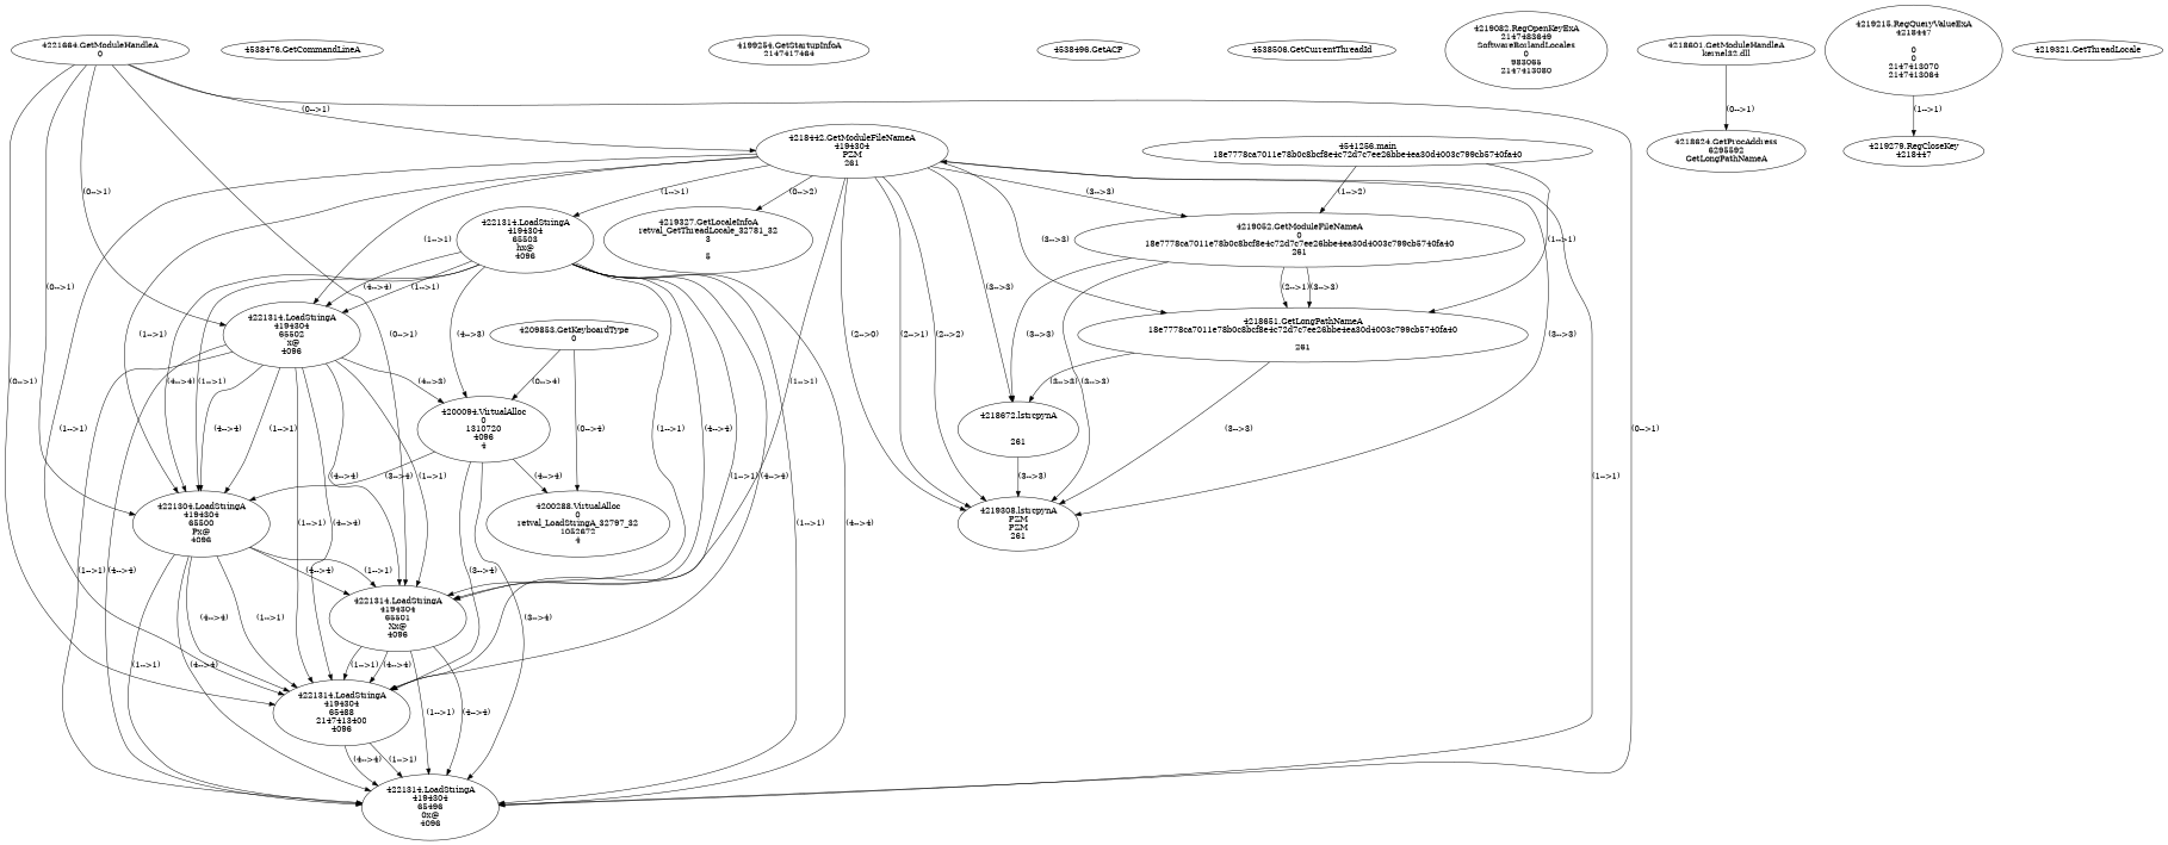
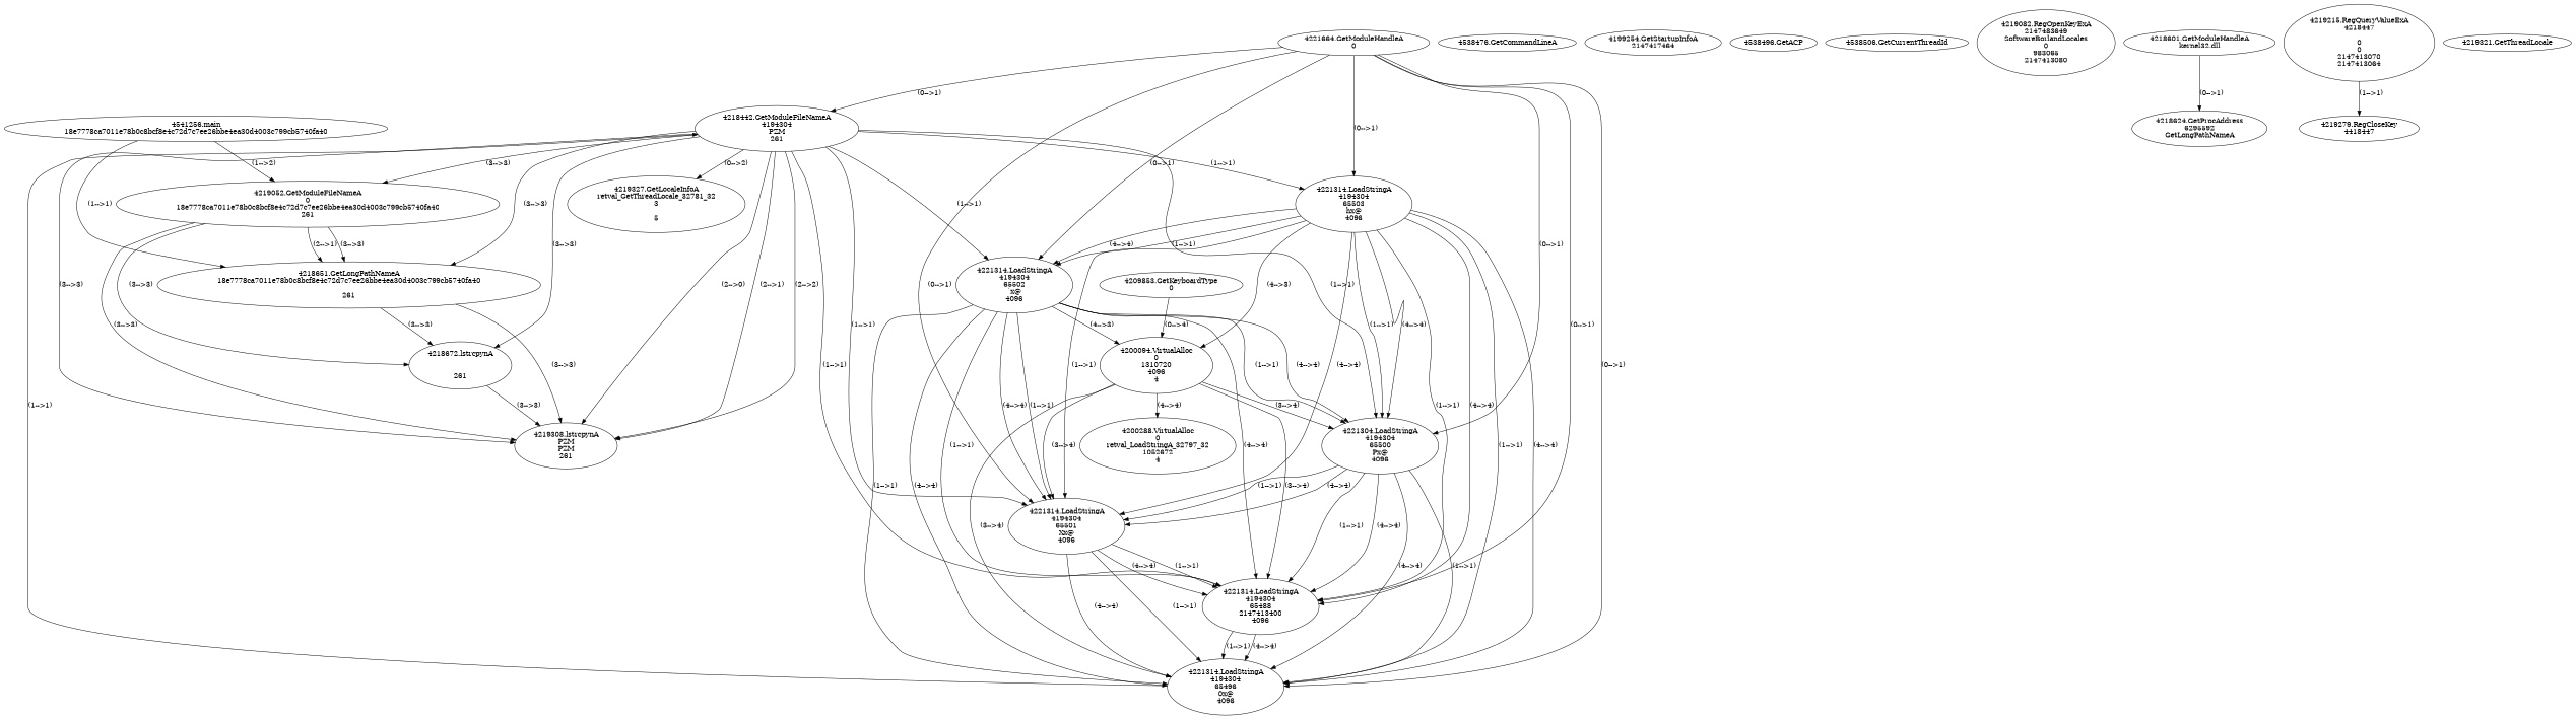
  digraph {
    n1 [label="4541256.main\n18e7778ca7011e78b0c8bcf8e4c72d7c7ee26bbe4ea30d4003c799cb5740fa40"]
    n2 [label="4219052.GetModuleFileNameA\n0\n18e7778ca7011e78b0c8bcf8e4c72d7c7ee26bbe4ea30d4003c799cb5740fa40\n261"]
    n3 [label="4218651.GetLongPathNameA\n18e7778ca7011e78b0c8bcf8e4c72d7c7ee26bbe4ea30d4003c799cb5740fa40\n\n261"]
    n4 [label="4218672.lstrcpynA\n\n\n261"]
    n5 [label="4219308.lstrcpynA\nPZM\nPZM\n261"]
    n6 [label="4221664.GetModuleHandleA\n0"]
    n7 [label="4218442.GetModuleFileNameA\n4194304\nPZM\n261"]
    n8 [label="4221314.LoadStringA\n4194304\n65503\nhx@\n4096"]
    n9 [label="4221314.LoadStringA\n4194304\n65502\n`x@\n4096"]
    n10 [label="4221304.LoadStringA\n4194304\n65500\nPx@\n4096"]
    n11 [label="4221314.LoadStringA\n4194304\n65501\nXx@\n4096"]
    n12 [label="4221314.LoadStringA\n4194304\n65488\n2147413400\n4096"]
    n13 [label="4221314.LoadStringA\n4194304\n65496\n0x@\n4096"]
    n14 [label="4219327.GetLocaleInfoA\nretval_GetThreadLocale_32781_32\n3\n\n5"]
    n15 [label="4200094.VirtualAlloc\n0\n1310720\n4096\n4"]
    n16 [label="4209853.GetKeyboardType\n0"]
    n17 [label="4200288.VirtualAlloc\n0\nretval_LoadStringA_32797_32\n1052672\n4"]
    n18 [label="4538476.GetCommandLineA\n"]
    n19 [label="4199254.GetStartupInfoA\n2147417464"]
    n20 [label="4538496.GetACP\n"]
    n21 [label="4538506.GetCurrentThreadId\n"]
    n22 [label="4219082.RegOpenKeyExA\n2147483649\nSoftware\Borland\Locales\n0\n983065\n2147413080"]
    n23 [label="4218601.GetModuleHandleA\nkernel32.dll"]
    n24 [label="4218624.GetProcAddress\n6295592\nGetLongPathNameA"]
    n25 [label="4219215.RegQueryValueExA\n4218447\n\n0\n0\n2147413070\n2147413064"]
-   n26 [label="4219279.RegCloseKey\n4218447"]
+   n26 [label="4219279.RegCloseKey\n4418447"]
    n27 [label="4219321.GetThreadLocale\n"]
    n1 -> n2 [label="(1-->2)"]
    n1 -> n3 [label="(1-->1)"]
    n2 -> n3 [label="(2-->1)"]
    n2 -> n3 [label="(3-->3)"]
    n2 -> n4 [label="(3-->3)"]
    n2 -> n5 [label="(3-->3)"]
    n3 -> n4 [label="(3-->3)"]
    n3 -> n5 [label="(3-->3)"]
    n4 -> n5 [label="(3-->3)"]
    n6 -> n7 [label="(0-->1)"]
+   n6 -> n8 [label="(0-->1)"]
    n6 -> n9 [label="(0-->1)"]
    n6 -> n10 [label="(0-->1)"]
    n6 -> n11 [label="(0-->1)"]
    n6 -> n12 [label="(0-->1)"]
    n6 -> n13 [label="(0-->1)"]
    n7 -> n2 [label="(3-->3)"]
    n7 -> n3 [label="(3-->3)"]
    n7 -> n4 [label="(3-->3)"]
    n7 -> n5 [label="(2-->1)"]
    n7 -> n5 [label="(2-->2)"]
    n7 -> n5 [label="(3-->3)"]
    n7 -> n5 [label="(2-->0)"]
    n7 -> n8 [label="(1-->1)"]
    n7 -> n9 [label="(1-->1)"]
    n7 -> n10 [label="(1-->1)"]
    n7 -> n11 [label="(1-->1)"]
    n7 -> n12 [label="(1-->1)"]
    n7 -> n14 [label="(0-->2)"]
    n8 -> n9 [label="(1-->1)"]
    n8 -> n9 [label="(4-->4)"]
    n8 -> n10 [label="(1-->1)"]
    n8 -> n10 [label="(4-->4)"]
    n8 -> n11 [label="(1-->1)"]
    n8 -> n11 [label="(4-->4)"]
    n8 -> n12 [label="(1-->1)"]
    n8 -> n12 [label="(4-->4)"]
    n8 -> n13 [label="(1-->1)"]
    n8 -> n13 [label="(4-->4)"]
    n8 -> n15 [label="(4-->3)"]
    n9 -> n10 [label="(1-->1)"]
    n9 -> n10 [label="(4-->4)"]
    n9 -> n11 [label="(1-->1)"]
    n9 -> n11 [label="(4-->4)"]
    n9 -> n12 [label="(1-->1)"]
    n9 -> n12 [label="(4-->4)"]
    n9 -> n13 [label="(1-->1)"]
    n9 -> n13 [label="(4-->4)"]
    n9 -> n15 [label="(4-->3)"]
    n10 -> n11 [label="(1-->1)"]
    n10 -> n11 [label="(4-->4)"]
    n10 -> n12 [label="(1-->1)"]
    n10 -> n12 [label="(4-->4)"]
    n10 -> n13 [label="(1-->1)"]
    n10 -> n13 [label="(4-->4)"]
    n11 -> n12 [label="(1-->1)"]
    n11 -> n12 [label="(4-->4)"]
    n11 -> n13 [label="(1-->1)"]
    n11 -> n13 [label="(4-->4)"]
    n12 -> n13 [label="(1-->1)"]
    n12 -> n13 [label="(4-->4)"]
    n13 -> n7 [label="(1-->1)"]
    n15 -> n10 [label="(3-->4)"]
+   n15 -> n11 [label="(3-->4)"]
    n15 -> n12 [label="(3-->4)"]
    n15 -> n13 [label="(3-->4)"]
    n15 -> n17 [label="(4-->4)"]
    n16 -> n15 [label="(0-->4)"]
-   n16 -> n17 [label="(0-->4)"]
    n23 -> n24 [label="(0-->1)"]
    n25 -> n26 [label="(1-->1)"]
  }
